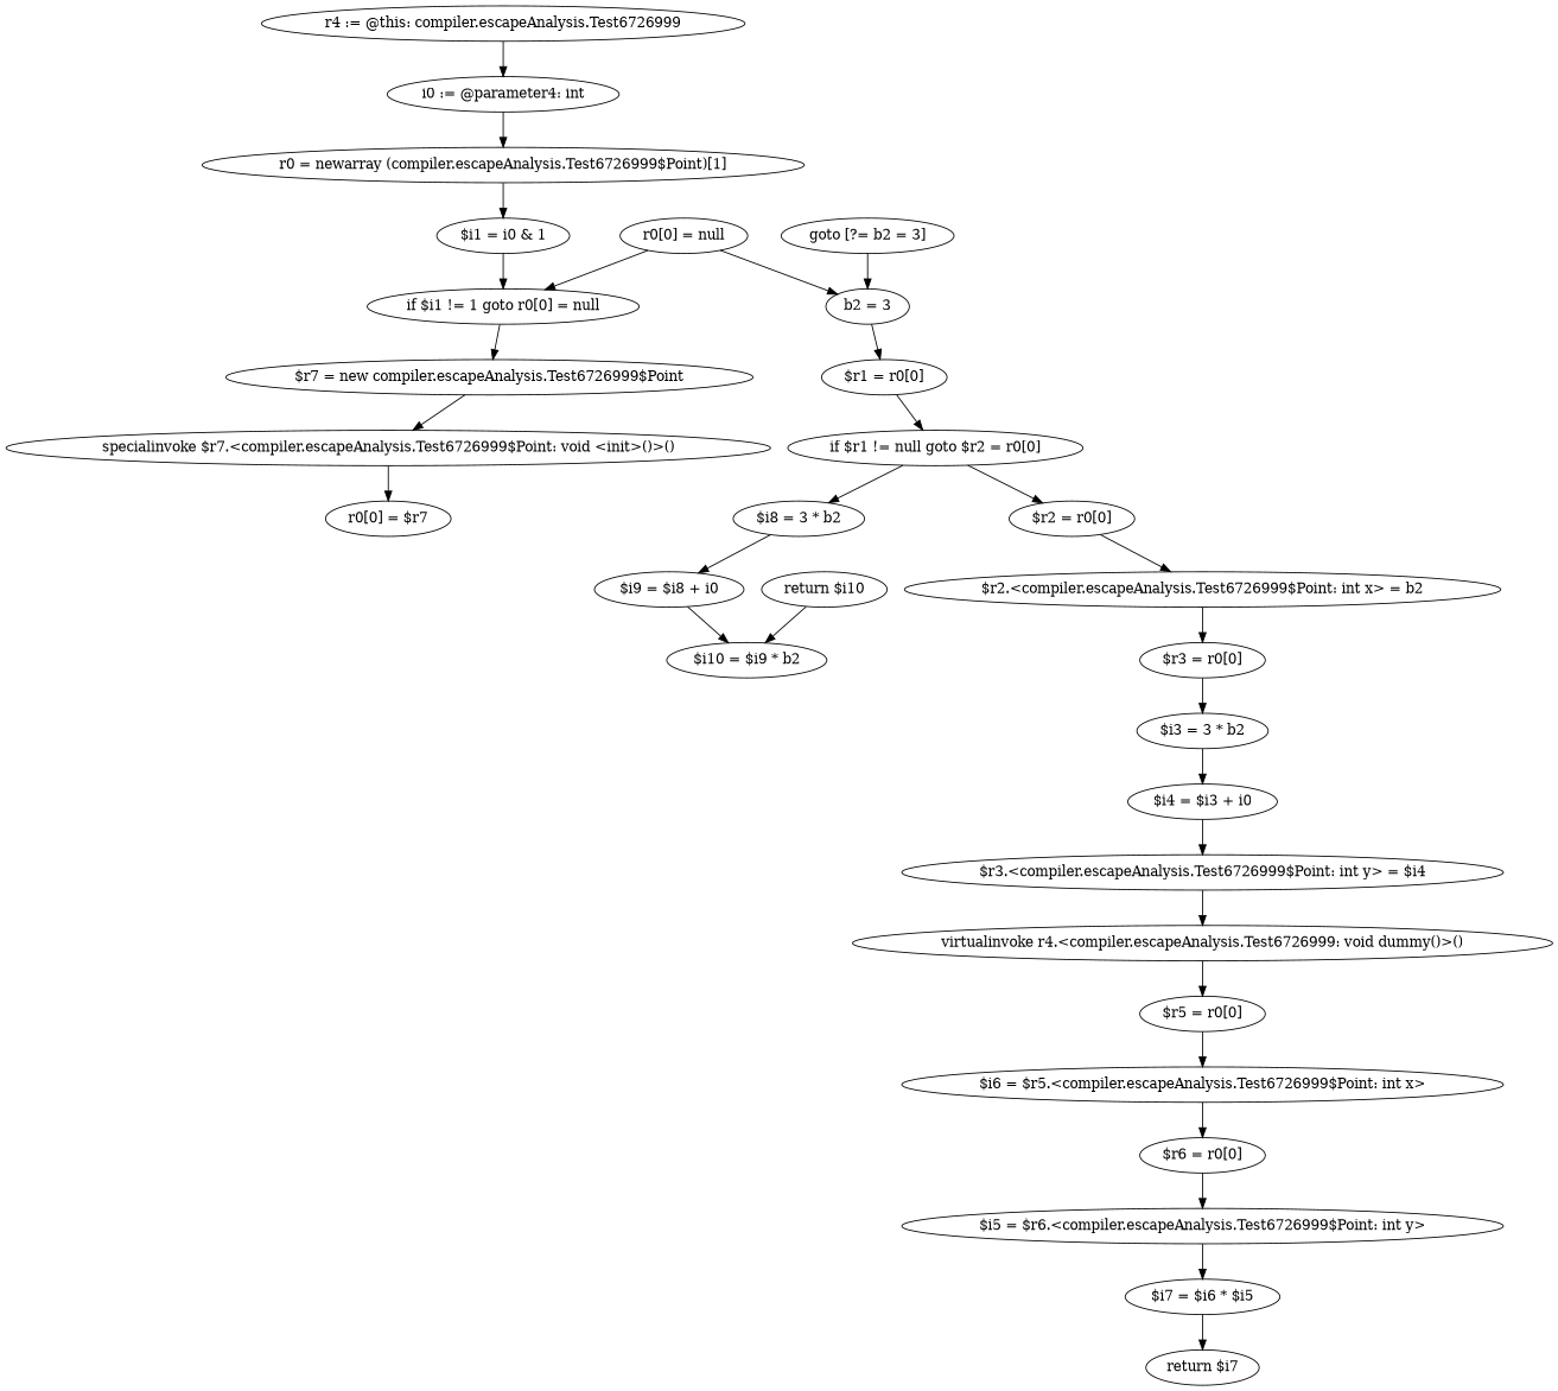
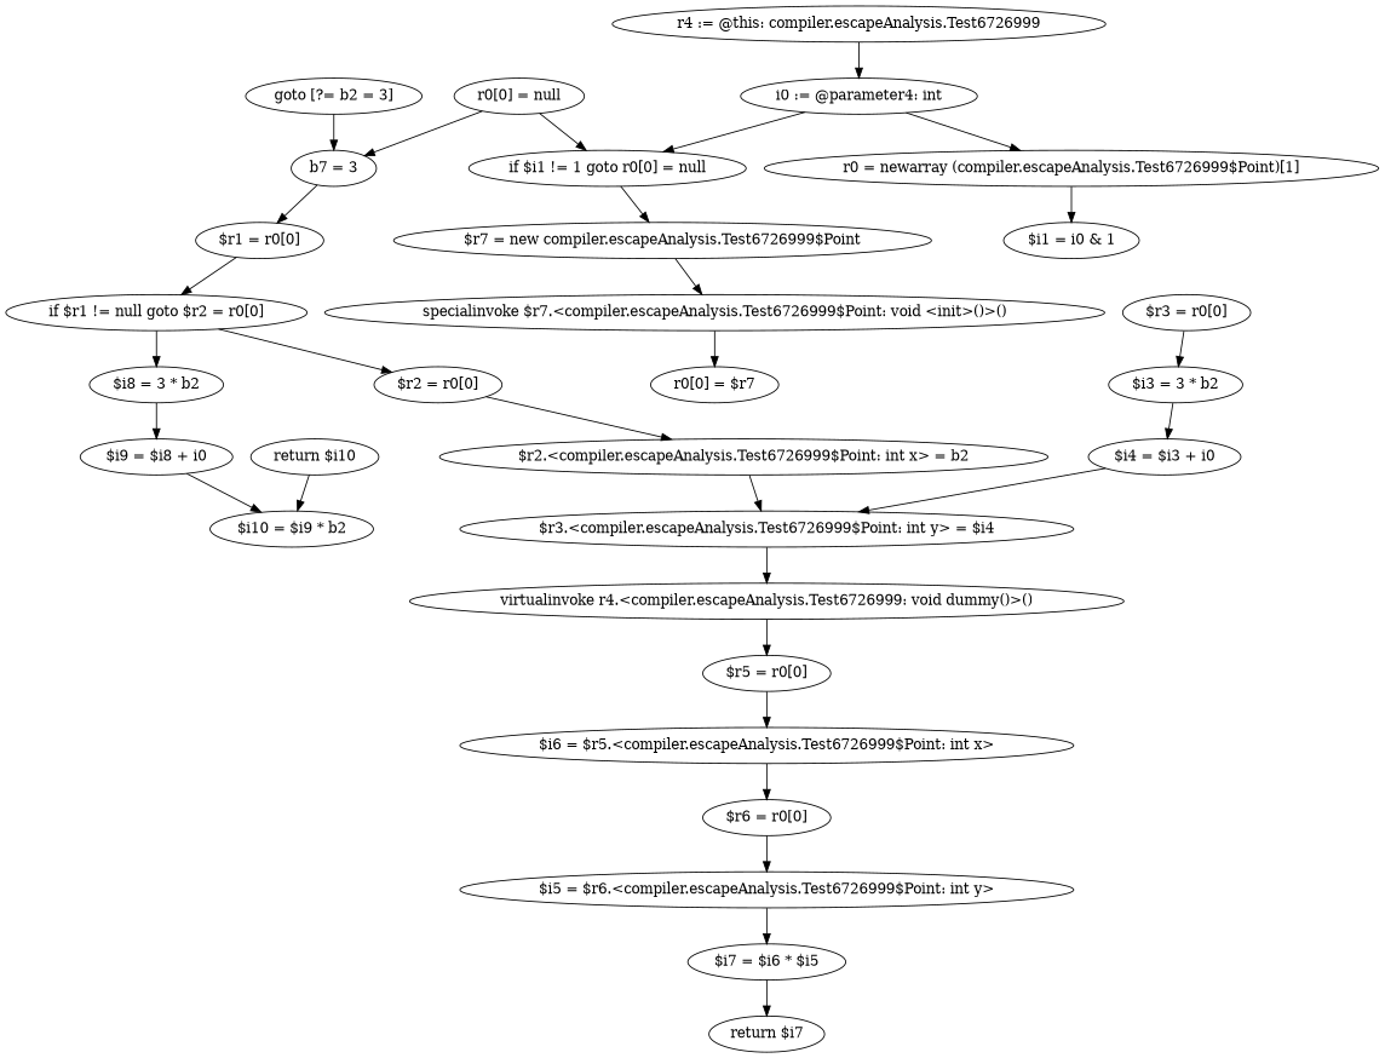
  digraph {
    n1 [label="i0 := @parameter4: int"]
    "r4 := @this: compiler.escapeAnalysis.Test6726999"
    "r0 = newarray (compiler.escapeAnalysis.Test6726999$Point)[1]"
    "$i1 = i0 & 1"
    "if $i1 != 1 goto r0[0] = null"
    "$r7 = new compiler.escapeAnalysis.Test6726999$Point"
    "specialinvoke $r7.<compiler.escapeAnalysis.Test6726999$Point: void <init>()>()"
    "r0[0] = null"
-   "b2 = 3"
+   "b2 = 3" [label="b7 = 3"]
    "r0[0] = $r7"
    "goto [?= b2 = 3]"
    "$r1 = r0[0]"
    "if $r1 != null goto $r2 = r0[0]"
    "$i8 = 3 * b2"
    "$r2 = r0[0]"
    "$i9 = $i8 + i0"
    "$r2.<compiler.escapeAnalysis.Test6726999$Point: int x> = b2"
    "$i10 = $i9 * b2"
    "return $i10"
    "$r3 = r0[0]"
    "$i3 = 3 * b2"
    "$i4 = $i3 + i0"
    "$r3.<compiler.escapeAnalysis.Test6726999$Point: int y> = $i4"
    "virtualinvoke r4.<compiler.escapeAnalysis.Test6726999: void dummy()>()"
    "$r5 = r0[0]"
    "$i6 = $r5.<compiler.escapeAnalysis.Test6726999$Point: int x>"
    "$r6 = r0[0]"
    "$i5 = $r6.<compiler.escapeAnalysis.Test6726999$Point: int y>"
    "$i7 = $i6 * $i5"
    "return $i7"
    n1 -> "r0 = newarray (compiler.escapeAnalysis.Test6726999$Point)[1]"
    "r4 := @this: compiler.escapeAnalysis.Test6726999" -> n1
    "r0 = newarray (compiler.escapeAnalysis.Test6726999$Point)[1]" -> "$i1 = i0 & 1"
-   "$i1 = i0 & 1" -> "if $i1 != 1 goto r0[0] = null"
+   n1 -> "if $i1 != 1 goto r0[0] = null"
    "if $i1 != 1 goto r0[0] = null" -> "$r7 = new compiler.escapeAnalysis.Test6726999$Point"
    "$r7 = new compiler.escapeAnalysis.Test6726999$Point" -> "specialinvoke $r7.<compiler.escapeAnalysis.Test6726999$Point: void <init>()>()"
    "specialinvoke $r7.<compiler.escapeAnalysis.Test6726999$Point: void <init>()>()" -> "r0[0] = $r7"
    "r0[0] = null" -> "if $i1 != 1 goto r0[0] = null"
    "r0[0] = null" -> "b2 = 3"
    "b2 = 3" -> "$r1 = r0[0]"
    "goto [?= b2 = 3]" -> "b2 = 3"
    "$r1 = r0[0]" -> "if $r1 != null goto $r2 = r0[0]"
    "if $r1 != null goto $r2 = r0[0]" -> "$i8 = 3 * b2"
    "if $r1 != null goto $r2 = r0[0]" -> "$r2 = r0[0]"
    "$i8 = 3 * b2" -> "$i9 = $i8 + i0"
    "$r2 = r0[0]" -> "$r2.<compiler.escapeAnalysis.Test6726999$Point: int x> = b2"
    "$i9 = $i8 + i0" -> "$i10 = $i9 * b2"
-   "$r2.<compiler.escapeAnalysis.Test6726999$Point: int x> = b2" -> "$r3 = r0[0]"
+   "$r2.<compiler.escapeAnalysis.Test6726999$Point: int x> = b2" -> "$r3.<compiler.escapeAnalysis.Test6726999$Point: int y> = $i4"
    "return $i10" -> "$i10 = $i9 * b2"
    "$r3 = r0[0]" -> "$i3 = 3 * b2"
    "$i3 = 3 * b2" -> "$i4 = $i3 + i0"
    "$i4 = $i3 + i0" -> "$r3.<compiler.escapeAnalysis.Test6726999$Point: int y> = $i4"
    "$r3.<compiler.escapeAnalysis.Test6726999$Point: int y> = $i4" -> "virtualinvoke r4.<compiler.escapeAnalysis.Test6726999: void dummy()>()"
    "virtualinvoke r4.<compiler.escapeAnalysis.Test6726999: void dummy()>()" -> "$r5 = r0[0]"
    "$r5 = r0[0]" -> "$i6 = $r5.<compiler.escapeAnalysis.Test6726999$Point: int x>"
    "$i6 = $r5.<compiler.escapeAnalysis.Test6726999$Point: int x>" -> "$r6 = r0[0]"
    "$r6 = r0[0]" -> "$i5 = $r6.<compiler.escapeAnalysis.Test6726999$Point: int y>"
    "$i5 = $r6.<compiler.escapeAnalysis.Test6726999$Point: int y>" -> "$i7 = $i6 * $i5"
    "$i7 = $i6 * $i5" -> "return $i7"
  }
